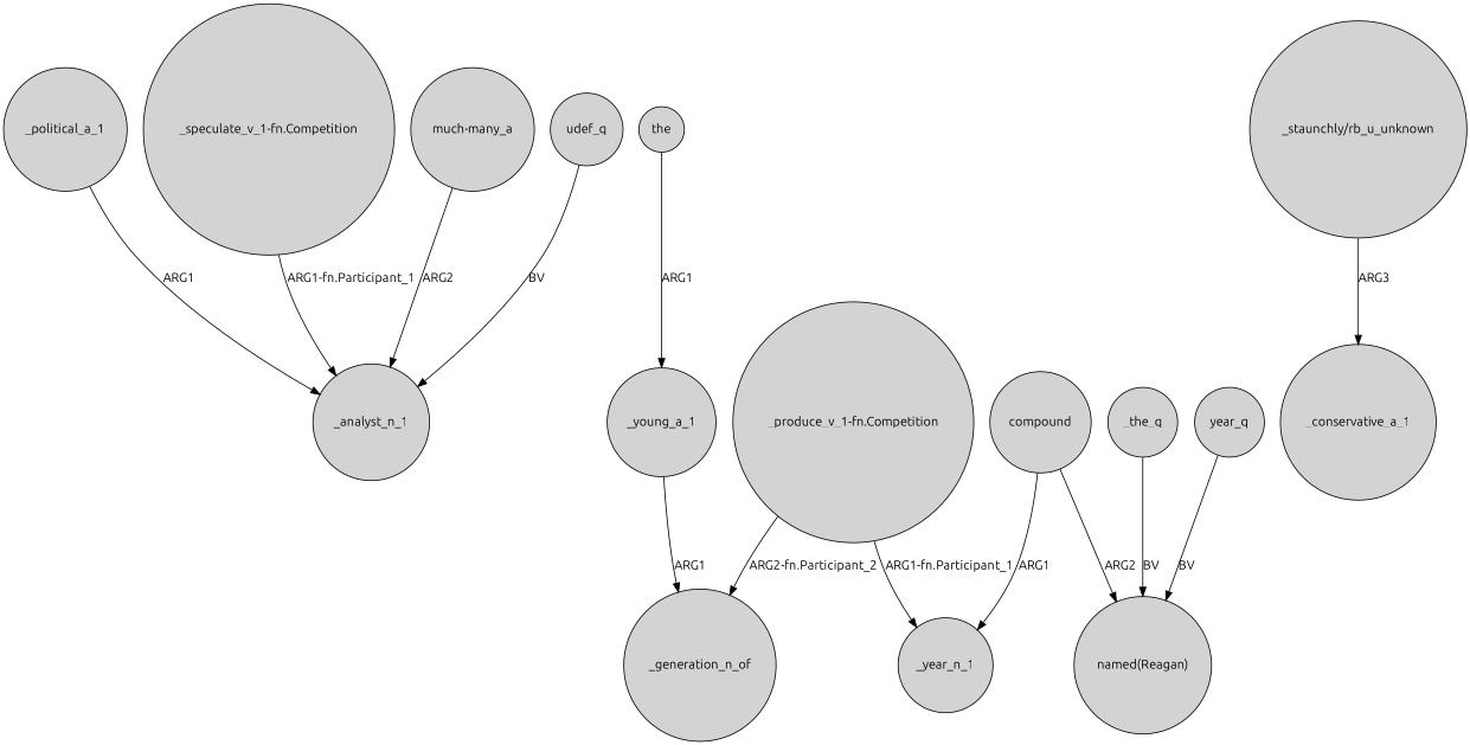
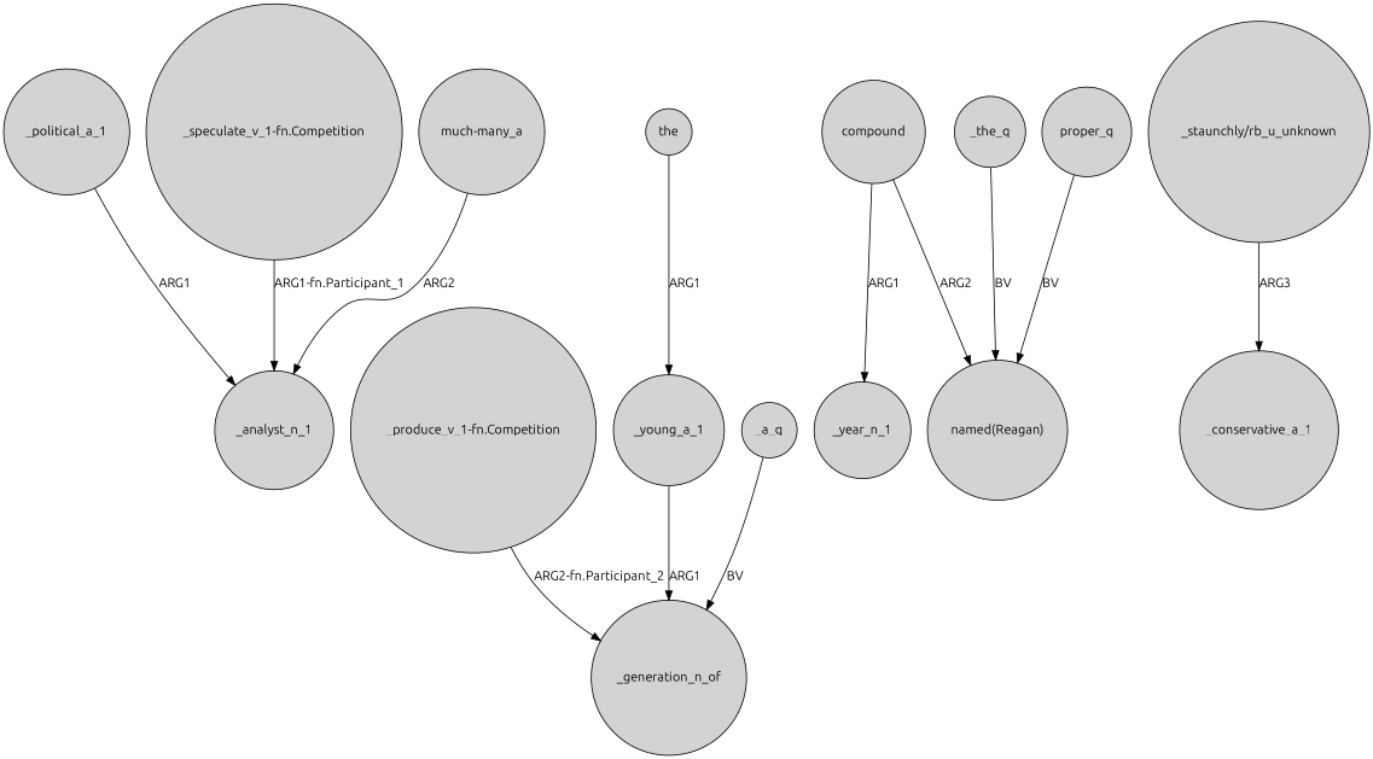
  digraph {
    fontname=Ubuntu
    node [fontname=Ubuntu shape=circle style=filled]
    edge [fontname=Ubuntu]
    _political_a_1
    _analyst_n_1
    "_produce_v_1-fn.Competition"
    _generation_n_of
    _year_n_1
    _the_q
    "named(Reagan)"
    "_speculate_v_1-fn.Competition"
    compound
    "much-many_a"
    n11 [label=the]
    _young_a_1
-   udef_q
-   proper_q [label=year_q]
+   _a_q
+   proper_q
    "_staunchly/rb_u_unknown"
    _conservative_a_1
    _political_a_1 -> _analyst_n_1 [label=ARG1]
    "_produce_v_1-fn.Competition" -> _generation_n_of [label="ARG2-fn.Participant_2"]
-   "_produce_v_1-fn.Competition" -> _year_n_1 [label="ARG1-fn.Participant_1"]
    _the_q -> "named(Reagan)" [label=BV]
    "_speculate_v_1-fn.Competition" -> _analyst_n_1 [label="ARG1-fn.Participant_1"]
    compound -> _year_n_1 [label=ARG1]
    compound -> "named(Reagan)" [label=ARG2]
    "much-many_a" -> _analyst_n_1 [label=ARG2]
    n11 -> _young_a_1 [label=ARG1]
    _young_a_1 -> _generation_n_of [label=ARG1]
-   udef_q -> _analyst_n_1 [label=BV]
+   _a_q -> _generation_n_of [label=BV]
    proper_q -> "named(Reagan)" [label=BV]
    "_staunchly/rb_u_unknown" -> _conservative_a_1 [label=ARG3]
  }
